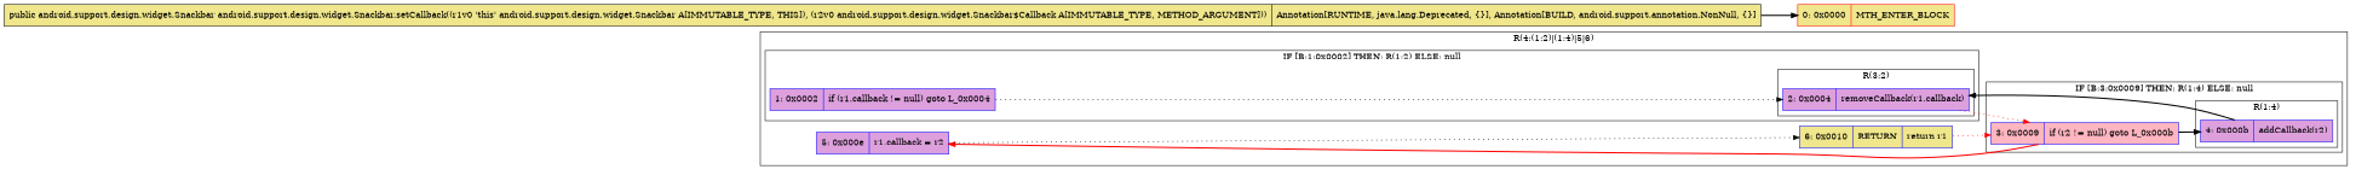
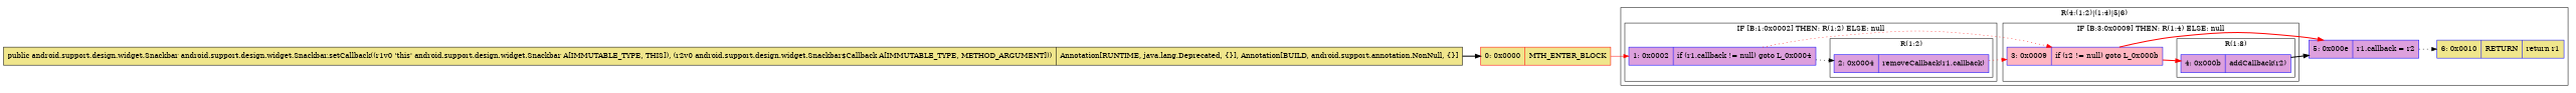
  digraph {
    rankdir=LR
    node [color=blue fillcolor=plum shape=record style=filled]
    edge [color=black style=dotted]
    n1 [label="{2\:\ 0x0004|removeCallback(r1.callback)\l}"]
    n2 [label="{1\:\ 0x0002|if (r1.callback != null) goto L_0x0004\l}"]
    n3 [label="{4\:\ 0x000b|addCallback(r2)\l}"]
    n4 [fillcolor=lightpink label="{3\:\ 0x0009|if (r2 != null) goto L_0x000b\l}"]
    n5 [label="{5\:\ 0x000e|r1.callback = r2\l}"]
    n6 [fillcolor=khaki label="{6\:\ 0x0010|RETURN\l|return r1\l}"]
    n7 [color=red fillcolor=khaki label="{0\:\ 0x0000|MTH_ENTER_BLOCK\l}"]
    n8 [fillcolor=khaki label="{public android.support.design.widget.Snackbar android.support.design.widget.Snackbar.setCallback((r1v0 'this' android.support.design.widget.Snackbar A[IMMUTABLE_TYPE, THIS]), (r2v0 android.support.design.widget.Snackbar$Callback A[IMMUTABLE_TYPE, METHOD_ARGUMENT]))  | Annotation[RUNTIME, java.lang.Deprecated, \{\}], Annotation[BUILD, android.support.annotation.NonNull, \{\}]\l}" color=""]
    subgraph cluster_1 {
      label="R(4:(1:2)|(1:4)|5|6)"
      n5
      n6
      subgraph cluster_2 {
        label="IF [B:1:0x0002] THEN: R(1:2) ELSE: null"
        n2
        subgraph cluster_3 {
-         label="R(3:2)"
+         label="R(1:2)"
          n1
        }
      }
      subgraph cluster_4 {
        label="IF [B:3:0x0009] THEN: R(1:4) ELSE: null"
        n4
        subgraph cluster_5 {
-         label="R(1:4)"
+         label="R(1:8)"
          n3
        }
      }
    }
    n1 -> n4 [color=red]
    n2 -> n1
-   n6 -> n4 [color=red]
-   n3 -> n1 [style=bold]
-   n4 -> n3 [style=bold]
+   n2 -> n4 [color=red]
+   n3 -> n5 [style=bold]
+   n4 -> n3 [color=red style=bold]
    n4 -> n5 [color=red style=bold]
    n5 -> n6
+   n7 -> n2 [color=red style=solid]
    n8 -> n7 [style=bold]
  }
